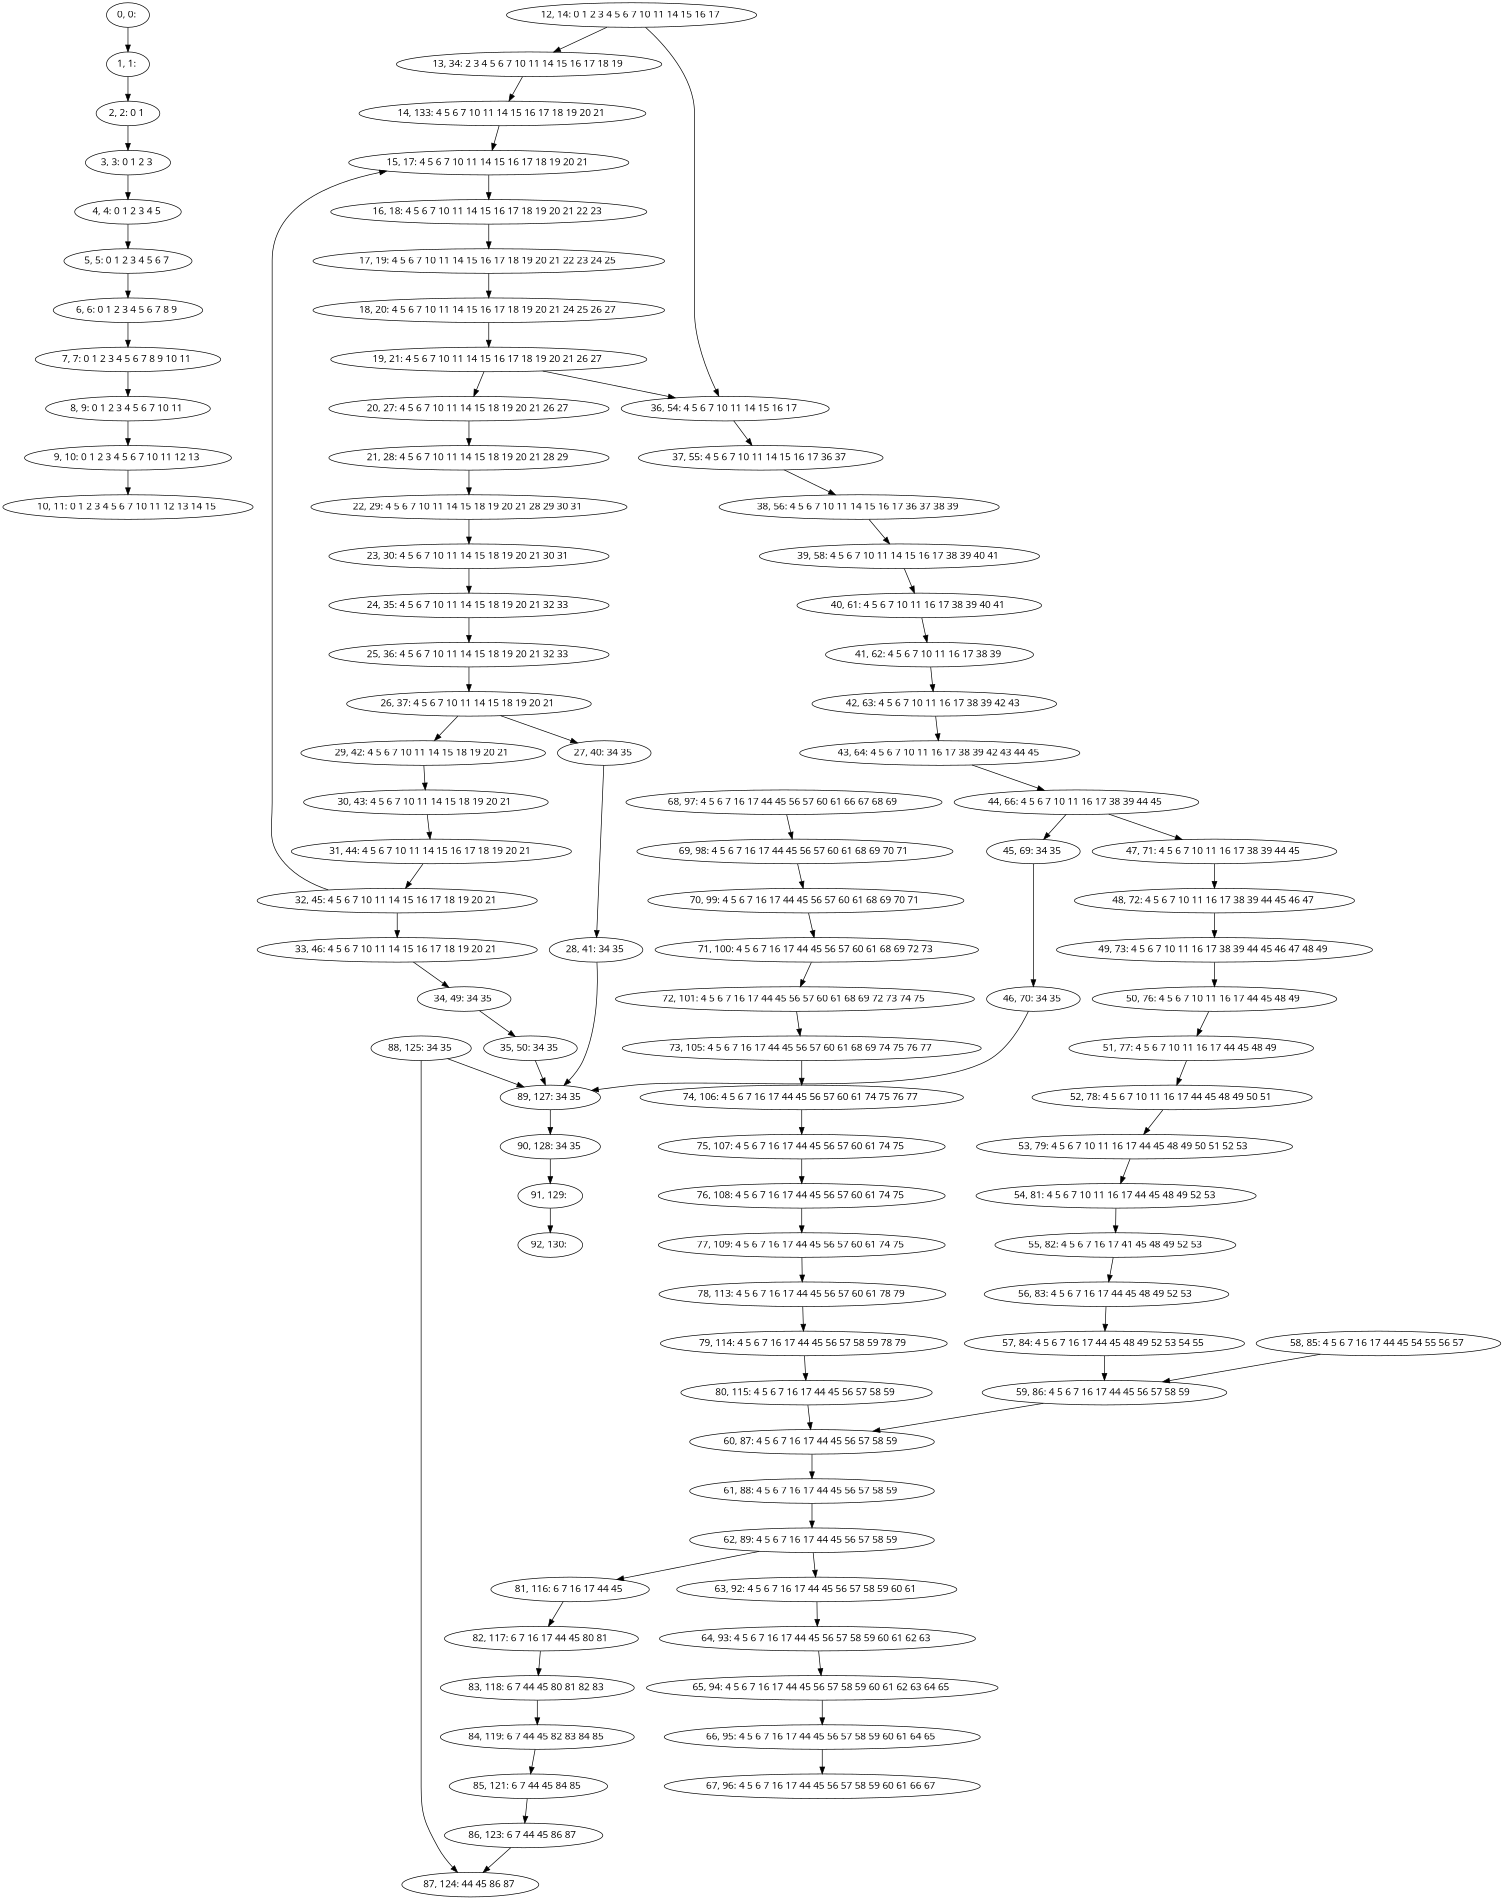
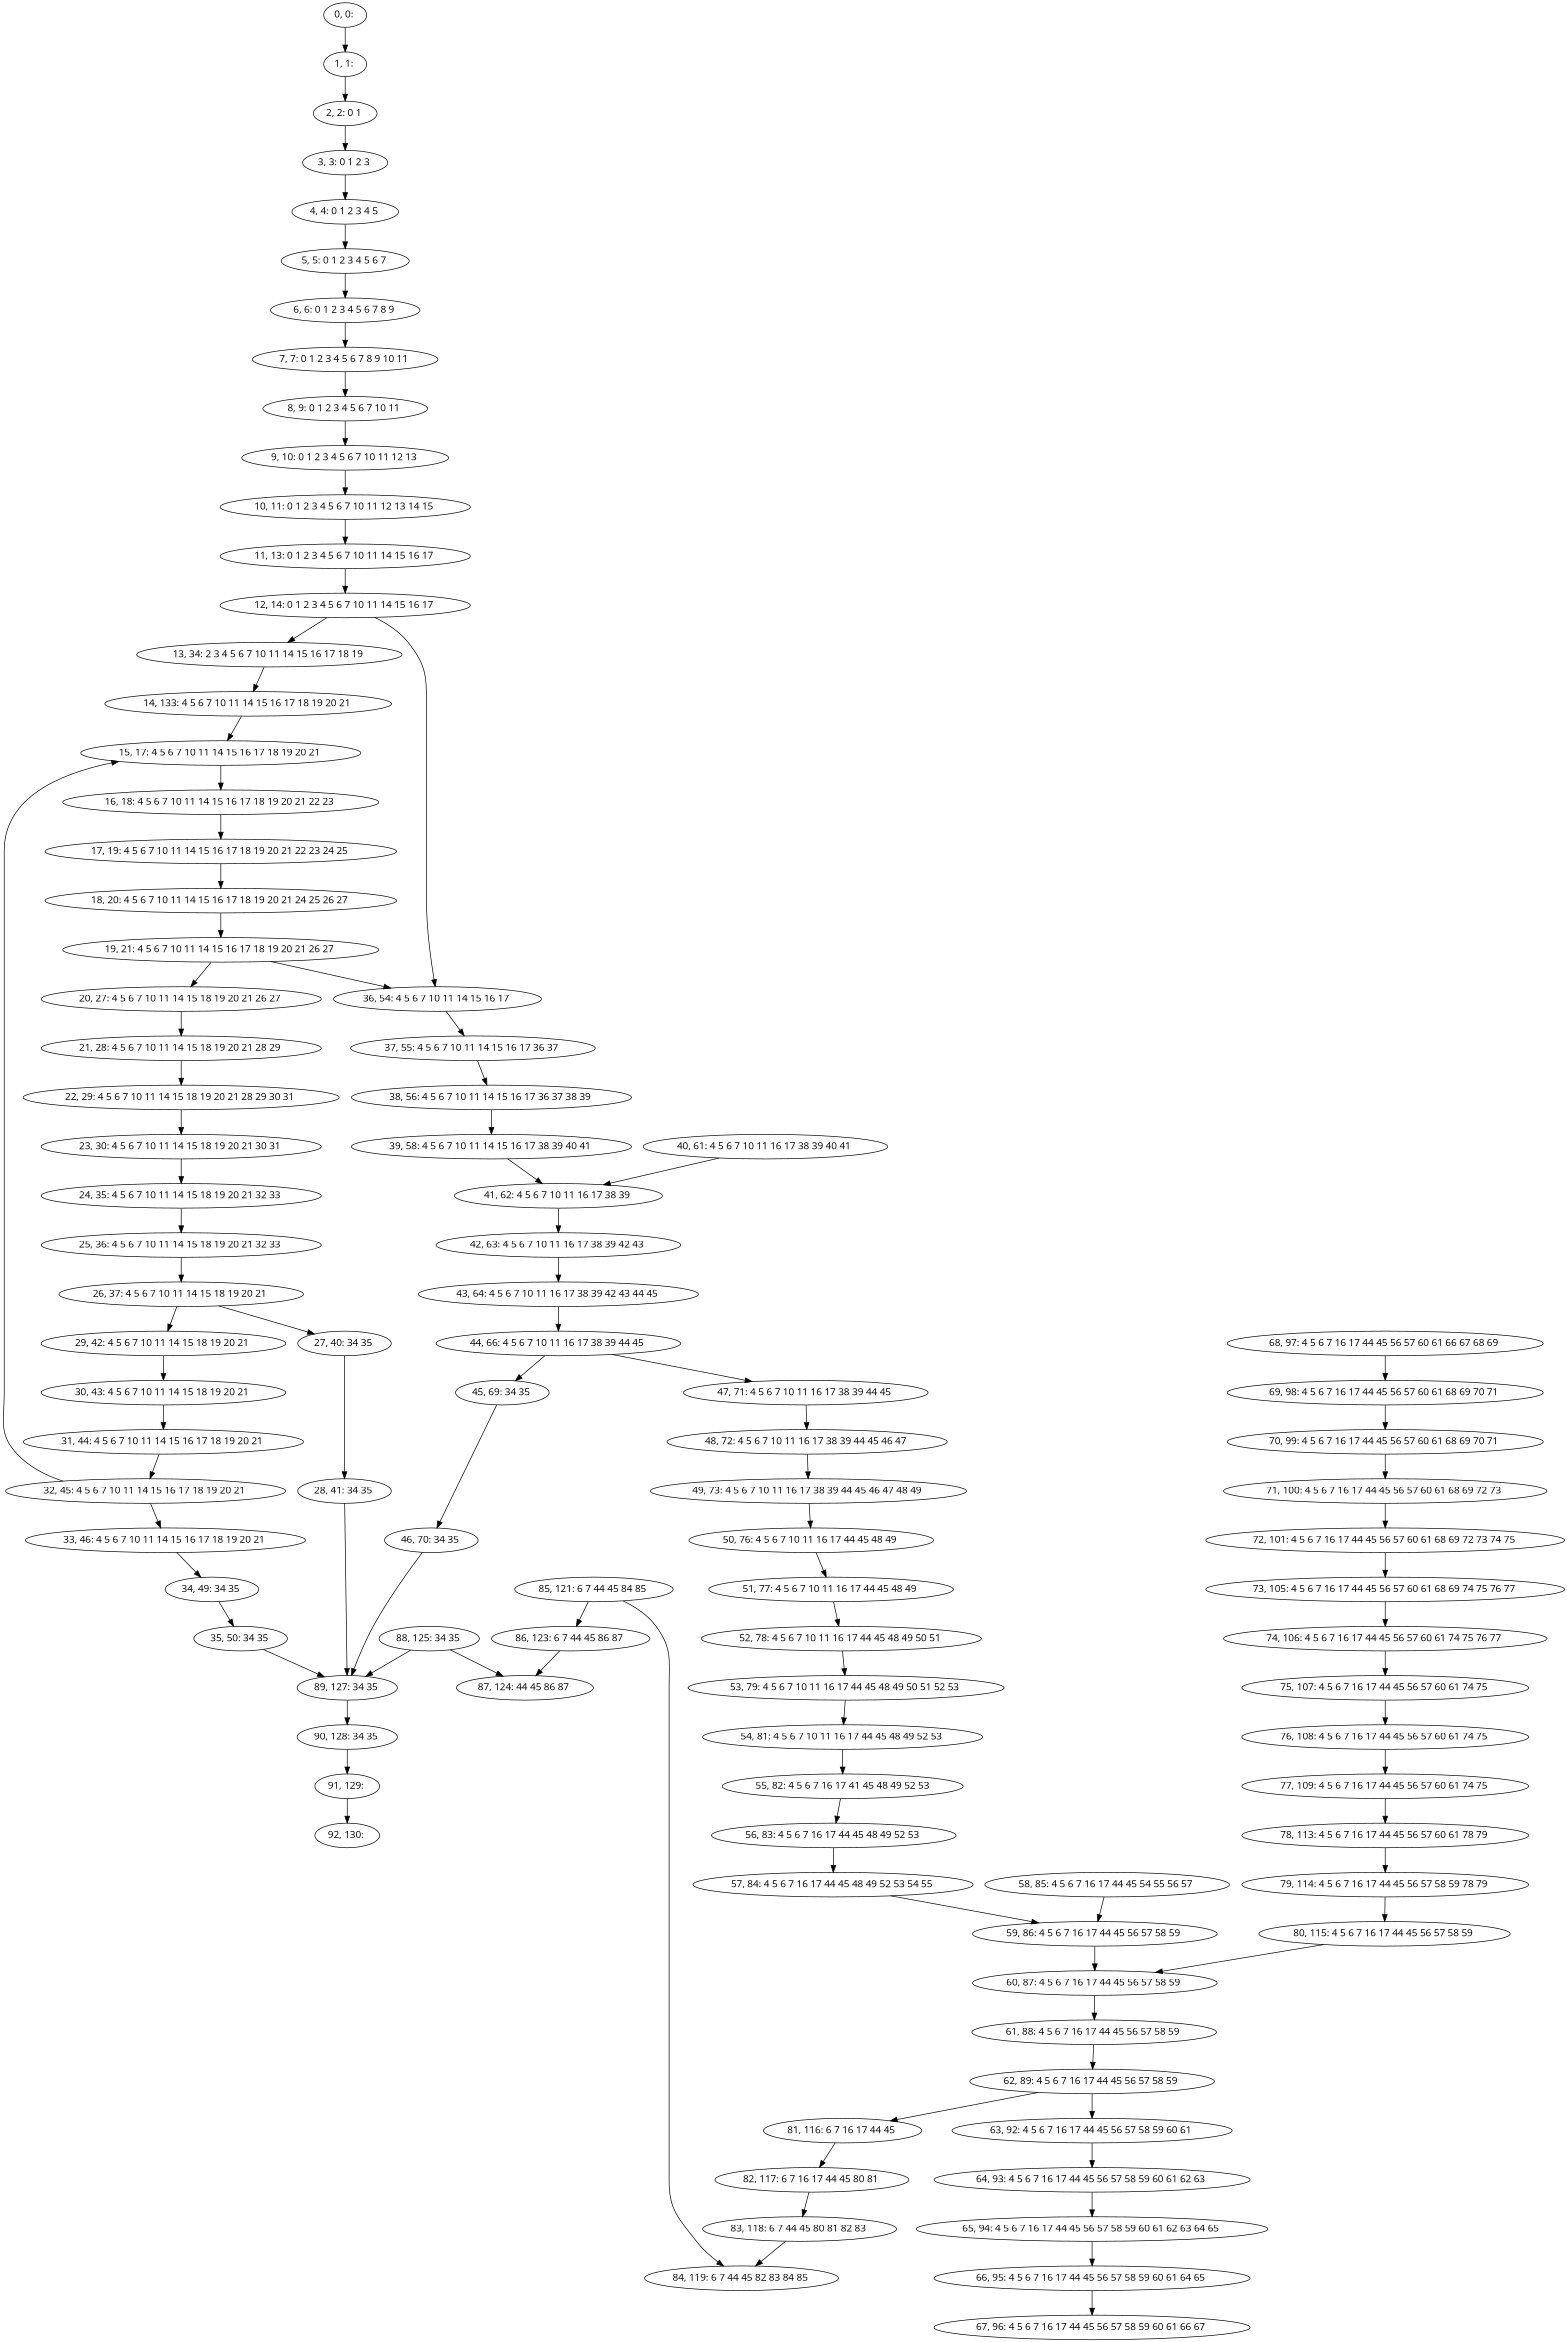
  digraph {
    fontname="Open Sans"
    node [fontname="Open Sans"]
    edge [fontname="Open Sans"]
    n1 [label="0, 0: "]
    n2 [label="1, 1: "]
    n3 [label="2, 2: 0 1 "]
    n4 [label="3, 3: 0 1 2 3 "]
    n5 [label="4, 4: 0 1 2 3 4 5 "]
    n6 [label="5, 5: 0 1 2 3 4 5 6 7 "]
    n7 [label="6, 6: 0 1 2 3 4 5 6 7 8 9 "]
    n8 [label="7, 7: 0 1 2 3 4 5 6 7 8 9 10 11 "]
    n9 [label="8, 9: 0 1 2 3 4 5 6 7 10 11 "]
    n10 [label="9, 10: 0 1 2 3 4 5 6 7 10 11 12 13 "]
    n11 [label="10, 11: 0 1 2 3 4 5 6 7 10 11 12 13 14 15 "]
+   n12 [label="11, 13: 0 1 2 3 4 5 6 7 10 11 14 15 16 17 "]
    n13 [label="12, 14: 0 1 2 3 4 5 6 7 10 11 14 15 16 17 "]
    n14 [label="13, 34: 2 3 4 5 6 7 10 11 14 15 16 17 18 19 "]
    n15 [label="36, 54: 4 5 6 7 10 11 14 15 16 17 "]
    n16 [label="14, 133: 4 5 6 7 10 11 14 15 16 17 18 19 20 21 "]
    n17 [label="37, 55: 4 5 6 7 10 11 14 15 16 17 36 37 "]
    n18 [label="15, 17: 4 5 6 7 10 11 14 15 16 17 18 19 20 21 "]
    n19 [label="16, 18: 4 5 6 7 10 11 14 15 16 17 18 19 20 21 22 23 "]
    n20 [label="17, 19: 4 5 6 7 10 11 14 15 16 17 18 19 20 21 22 23 24 25 "]
    n21 [label="18, 20: 4 5 6 7 10 11 14 15 16 17 18 19 20 21 24 25 26 27 "]
    n22 [label="19, 21: 4 5 6 7 10 11 14 15 16 17 18 19 20 21 26 27 "]
    n23 [label="20, 27: 4 5 6 7 10 11 14 15 18 19 20 21 26 27 "]
    n24 [label="21, 28: 4 5 6 7 10 11 14 15 18 19 20 21 28 29 "]
    n25 [label="22, 29: 4 5 6 7 10 11 14 15 18 19 20 21 28 29 30 31 "]
    n26 [label="23, 30: 4 5 6 7 10 11 14 15 18 19 20 21 30 31 "]
    n27 [label="24, 35: 4 5 6 7 10 11 14 15 18 19 20 21 32 33 "]
    n28 [label="25, 36: 4 5 6 7 10 11 14 15 18 19 20 21 32 33 "]
    n29 [label="26, 37: 4 5 6 7 10 11 14 15 18 19 20 21 "]
    n30 [label="27, 40: 34 35 "]
    n31 [label="29, 42: 4 5 6 7 10 11 14 15 18 19 20 21 "]
    n32 [label="28, 41: 34 35 "]
    n33 [label="30, 43: 4 5 6 7 10 11 14 15 18 19 20 21 "]
    n34 [label="89, 127: 34 35 "]
    n35 [label="90, 128: 34 35 "]
    n36 [label="31, 44: 4 5 6 7 10 11 14 15 16 17 18 19 20 21 "]
    n37 [label="32, 45: 4 5 6 7 10 11 14 15 16 17 18 19 20 21 "]
    n38 [label="33, 46: 4 5 6 7 10 11 14 15 16 17 18 19 20 21 "]
    n39 [label="34, 49: 34 35 "]
    n40 [label="35, 50: 34 35 "]
    n41 [label="38, 56: 4 5 6 7 10 11 14 15 16 17 36 37 38 39 "]
    n42 [label="39, 58: 4 5 6 7 10 11 14 15 16 17 38 39 40 41 "]
    n43 [label="40, 61: 4 5 6 7 10 11 16 17 38 39 40 41 "]
    n44 [label="41, 62: 4 5 6 7 10 11 16 17 38 39 "]
    n45 [label="42, 63: 4 5 6 7 10 11 16 17 38 39 42 43 "]
    n46 [label="43, 64: 4 5 6 7 10 11 16 17 38 39 42 43 44 45 "]
    n47 [label="44, 66: 4 5 6 7 10 11 16 17 38 39 44 45 "]
    n48 [label="45, 69: 34 35 "]
    n49 [label="47, 71: 4 5 6 7 10 11 16 17 38 39 44 45 "]
    n50 [label="46, 70: 34 35 "]
    n51 [label="48, 72: 4 5 6 7 10 11 16 17 38 39 44 45 46 47 "]
    n52 [label="49, 73: 4 5 6 7 10 11 16 17 38 39 44 45 46 47 48 49 "]
    n53 [label="50, 76: 4 5 6 7 10 11 16 17 44 45 48 49 "]
    n54 [label="51, 77: 4 5 6 7 10 11 16 17 44 45 48 49 "]
    n55 [label="52, 78: 4 5 6 7 10 11 16 17 44 45 48 49 50 51 "]
    n56 [label="53, 79: 4 5 6 7 10 11 16 17 44 45 48 49 50 51 52 53 "]
    n57 [label="54, 81: 4 5 6 7 10 11 16 17 44 45 48 49 52 53 "]
    n58 [label="55, 82: 4 5 6 7 16 17 41 45 48 49 52 53"]
    n59 [label="56, 83: 4 5 6 7 16 17 44 45 48 49 52 53 "]
    n60 [label="57, 84: 4 5 6 7 16 17 44 45 48 49 52 53 54 55 "]
    n61 [label="59, 86: 4 5 6 7 16 17 44 45 56 57 58 59 "]
    n62 [label="58, 85: 4 5 6 7 16 17 44 45 54 55 56 57 "]
    n63 [label="60, 87: 4 5 6 7 16 17 44 45 56 57 58 59 "]
    n64 [label="61, 88: 4 5 6 7 16 17 44 45 56 57 58 59 "]
    n65 [label="62, 89: 4 5 6 7 16 17 44 45 56 57 58 59 "]
    n66 [label="63, 92: 4 5 6 7 16 17 44 45 56 57 58 59 60 61 "]
    n67 [label="81, 116: 6 7 16 17 44 45 "]
    n68 [label="64, 93: 4 5 6 7 16 17 44 45 56 57 58 59 60 61 62 63 "]
    n69 [label="82, 117: 6 7 16 17 44 45 80 81 "]
    n70 [label="65, 94: 4 5 6 7 16 17 44 45 56 57 58 59 60 61 62 63 64 65 "]
    n71 [label="66, 95: 4 5 6 7 16 17 44 45 56 57 58 59 60 61 64 65 "]
    n72 [label="67, 96: 4 5 6 7 16 17 44 45 56 57 58 59 60 61 66 67 "]
    n73 [label="68, 97: 4 5 6 7 16 17 44 45 56 57 60 61 66 67 68 69 "]
    n74 [label="69, 98: 4 5 6 7 16 17 44 45 56 57 60 61 68 69 70 71 "]
    n75 [label="70, 99: 4 5 6 7 16 17 44 45 56 57 60 61 68 69 70 71 "]
    n76 [label="71, 100: 4 5 6 7 16 17 44 45 56 57 60 61 68 69 72 73 "]
    n77 [label="72, 101: 4 5 6 7 16 17 44 45 56 57 60 61 68 69 72 73 74 75 "]
    n78 [label="73, 105: 4 5 6 7 16 17 44 45 56 57 60 61 68 69 74 75 76 77 "]
    n79 [label="74, 106: 4 5 6 7 16 17 44 45 56 57 60 61 74 75 76 77 "]
    n80 [label="75, 107: 4 5 6 7 16 17 44 45 56 57 60 61 74 75 "]
    n81 [label="76, 108: 4 5 6 7 16 17 44 45 56 57 60 61 74 75 "]
    n82 [label="77, 109: 4 5 6 7 16 17 44 45 56 57 60 61 74 75 "]
    n83 [label="78, 113: 4 5 6 7 16 17 44 45 56 57 60 61 78 79 "]
    n84 [label="79, 114: 4 5 6 7 16 17 44 45 56 57 58 59 78 79 "]
    n85 [label="80, 115: 4 5 6 7 16 17 44 45 56 57 58 59 "]
    n86 [label="83, 118: 6 7 44 45 80 81 82 83 "]
    n87 [label="84, 119: 6 7 44 45 82 83 84 85 "]
    n88 [label="85, 121: 6 7 44 45 84 85 "]
    n89 [label="86, 123: 6 7 44 45 86 87 "]
    n90 [label="87, 124: 44 45 86 87 "]
    n91 [label="88, 125: 34 35 "]
    n92 [label="91, 129: "]
    n93 [label="92, 130: "]
    n1 -> n2
    n2 -> n3
    n3 -> n4
    n4 -> n5
    n5 -> n6
    n6 -> n7
    n7 -> n8
    n8 -> n9
    n9 -> n10
    n10 -> n11
+   n11 -> n12
+   n12 -> n13
    n13 -> n14
    n13 -> n15
    n14 -> n16
    n15 -> n17
    n16 -> n18
    n17 -> n41
    n18 -> n19
    n19 -> n20
    n20 -> n21
    n21 -> n22
    n22 -> n15
    n22 -> n23
    n23 -> n24
    n24 -> n25
    n25 -> n26
    n26 -> n27
    n27 -> n28
    n28 -> n29
    n29 -> n30
    n29 -> n31
    n30 -> n32
    n31 -> n33
    n32 -> n34
    n33 -> n36
    n34 -> n35
    n35 -> n92
    n36 -> n37
    n37 -> n18
    n37 -> n38
    n38 -> n39
    n39 -> n40
    n40 -> n34
    n41 -> n42
-   n42 -> n43
+   n42 -> n44
    n43 -> n44
    n44 -> n45
    n45 -> n46
    n46 -> n47
    n47 -> n48
    n47 -> n49
    n48 -> n50
    n49 -> n51
    n50 -> n34
    n51 -> n52
    n52 -> n53
    n53 -> n54
    n54 -> n55
    n55 -> n56
    n56 -> n57
    n57 -> n58
    n58 -> n59
    n59 -> n60
    n60 -> n61
    n61 -> n63
    n62 -> n61
    n63 -> n64
    n64 -> n65
    n65 -> n66
    n65 -> n67
    n66 -> n68
    n67 -> n69
    n68 -> n70
    n69 -> n86
    n70 -> n71
    n71 -> n72
    n73 -> n74
    n74 -> n75
    n75 -> n76
    n76 -> n77
    n77 -> n78
    n78 -> n79
    n79 -> n80
    n80 -> n81
    n81 -> n82
    n82 -> n83
    n83 -> n84
    n84 -> n85
    n85 -> n63
    n86 -> n87
-   n87 -> n88
+   n88 -> n87
    n88 -> n89
    n89 -> n90
    n91 -> n34
    n91 -> n90
    n92 -> n93
  }
